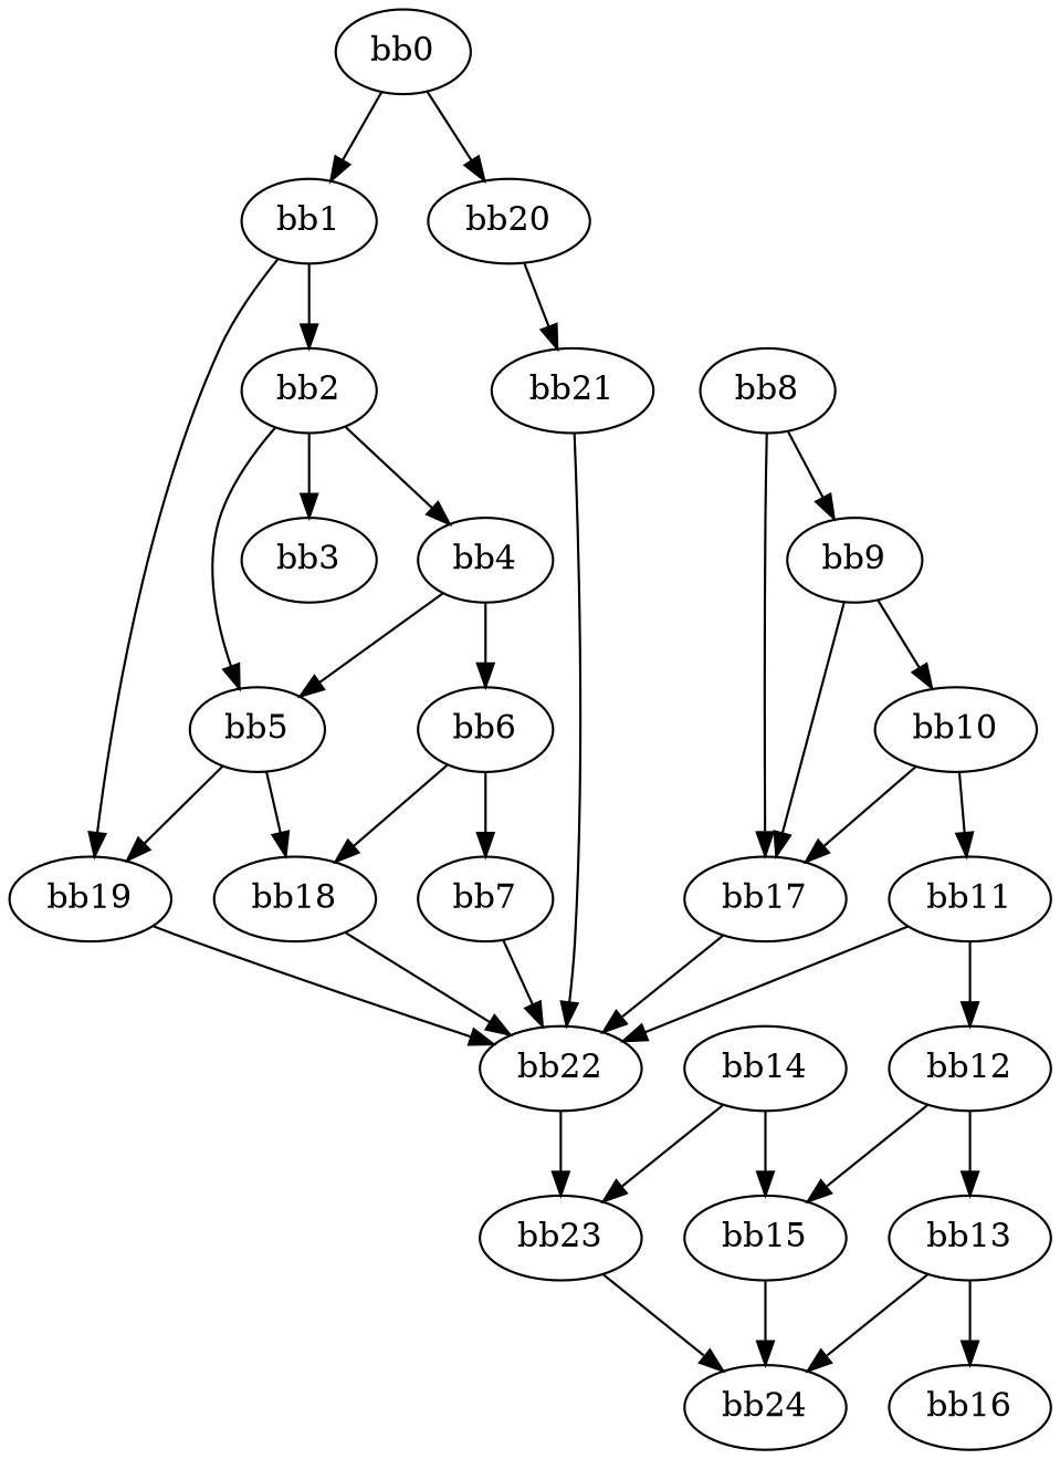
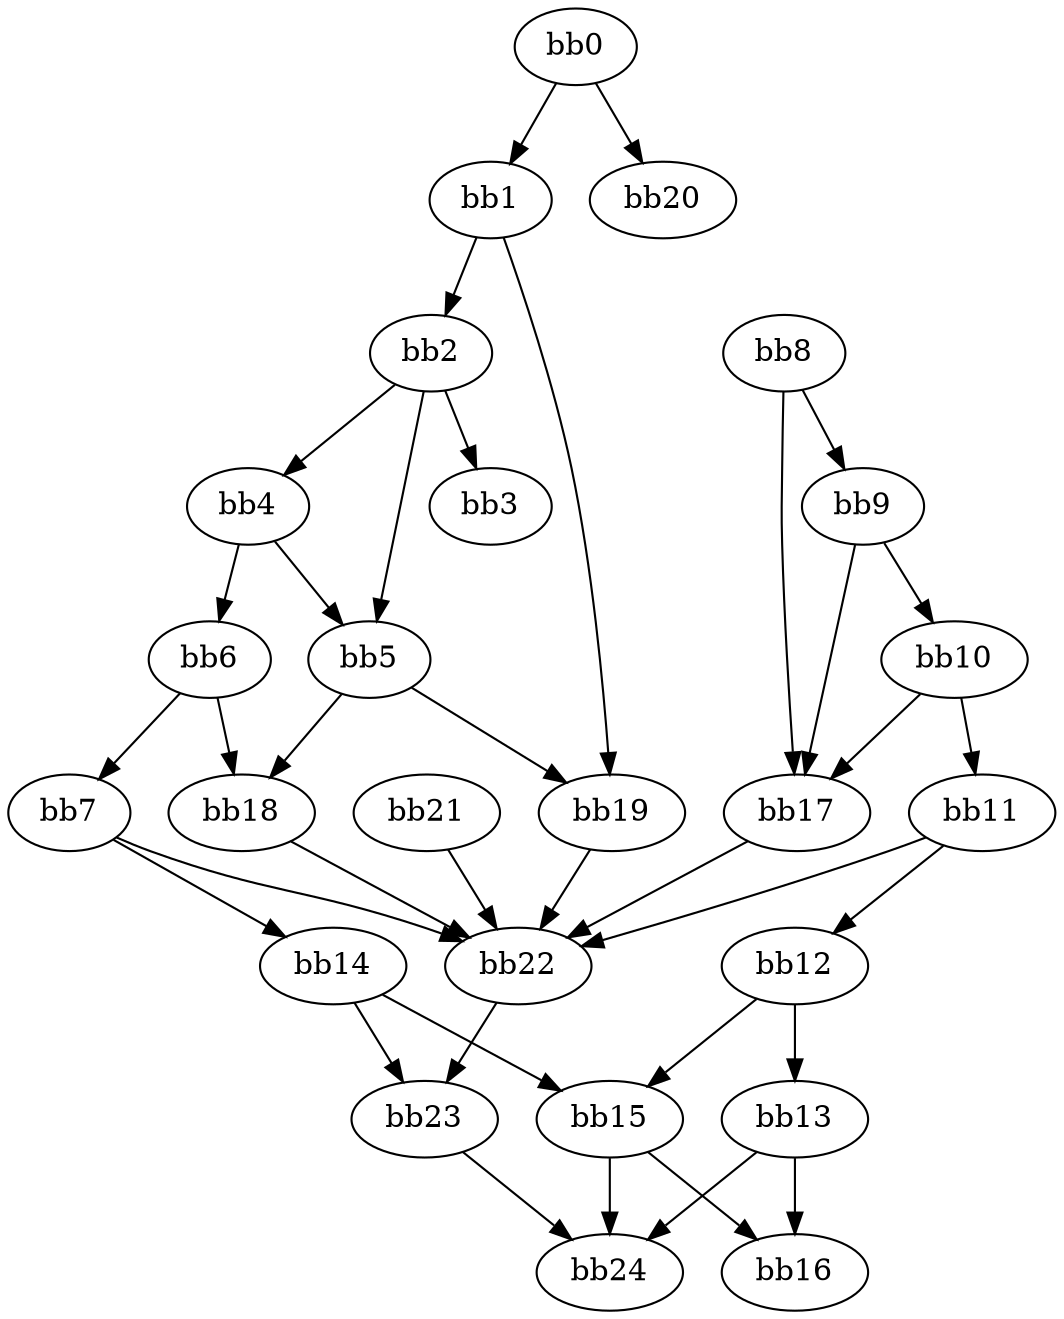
  digraph {
    n1 [label="bb0\l"]
    n2 [label="bb1\l"]
    n3 [label="bb20\l"]
    n4 [label="bb2\l"]
    n5 [label="bb19\l"]
    n6 [label="bb21\l"]
    n7 [label="bb3\l"]
    n8 [label="bb4\l"]
    n9 [label="bb5\l"]
    n10 [label="bb22\l"]
    n11 [label="bb6\l"]
    n12 [label="bb18\l"]
    n13 [label="bb7\l"]
    n14 [label="bb8\l"]
    n15 [label="bb9\l"]
    n16 [label="bb17\l"]
    n17 [label="bb14\l"]
    n18 [label="bb23\l"]
    n19 [label="bb15\l"]
    n20 [label="bb10\l"]
    n21 [label="bb11\l"]
    n22 [label="bb12\l"]
    n23 [label="bb13\l"]
    n24 [label="bb16\l"]
    n25 [label="bb24\l"]
    n1 -> n2
    n1 -> n3
    n2 -> n4
    n2 -> n5
-   n3 -> n6
    n4 -> n7
    n4 -> n8
    n4 -> n9
    n5 -> n10
    n6 -> n10
    n8 -> n9
    n8 -> n11
    n9 -> n5
    n9 -> n12
    n10 -> n18
    n11 -> n12
    n11 -> n13
    n12 -> n10
    n13 -> n10
+   n13 -> n17
    n14 -> n15
    n14 -> n16
    n15 -> n16
    n15 -> n20
    n16 -> n10
    n17 -> n18
    n17 -> n19
    n18 -> n25
+   n19 -> n24
    n19 -> n25
    n20 -> n16
    n20 -> n21
    n21 -> n10
    n21 -> n22
    n22 -> n19
    n22 -> n23
    n23 -> n24
    n23 -> n25
  }
